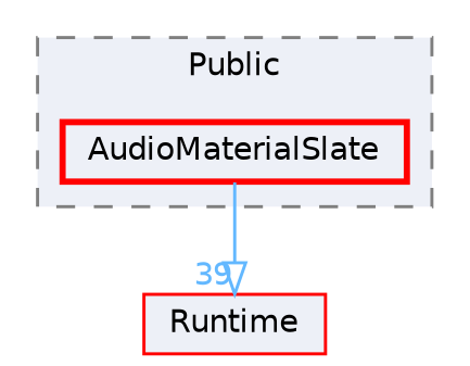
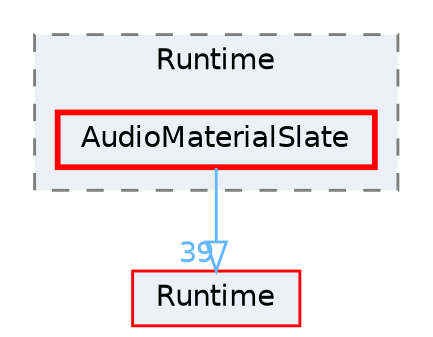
  digraph {
    compound=true
    node [color=red fillcolor="#edf0f7" fontname=Helvetica fontsize=10 shape=box]
    n1 [height=0.2 label=AudioMaterialSlate style="filled,bold" width=0.4]
    n2 [height=0.2 label=Runtime style=filled width=0.4]
    subgraph cluster_1 {
      bgcolor="#edf0f7"
      fontname=Helvetica
      fontsize=10
-     label=Public
+     label=Runtime
      pencolor=grey50
      style="filled,dashed"
      n1
    }
    n1 -> n2 [color=steelblue1 fontcolor=steelblue1 fontname=Helvetica fontsize=10 headlabel=39 labeldistance=1.5 labelfontname=Helvetica labelfontsize=10 arrowhead=onormal]
  }
